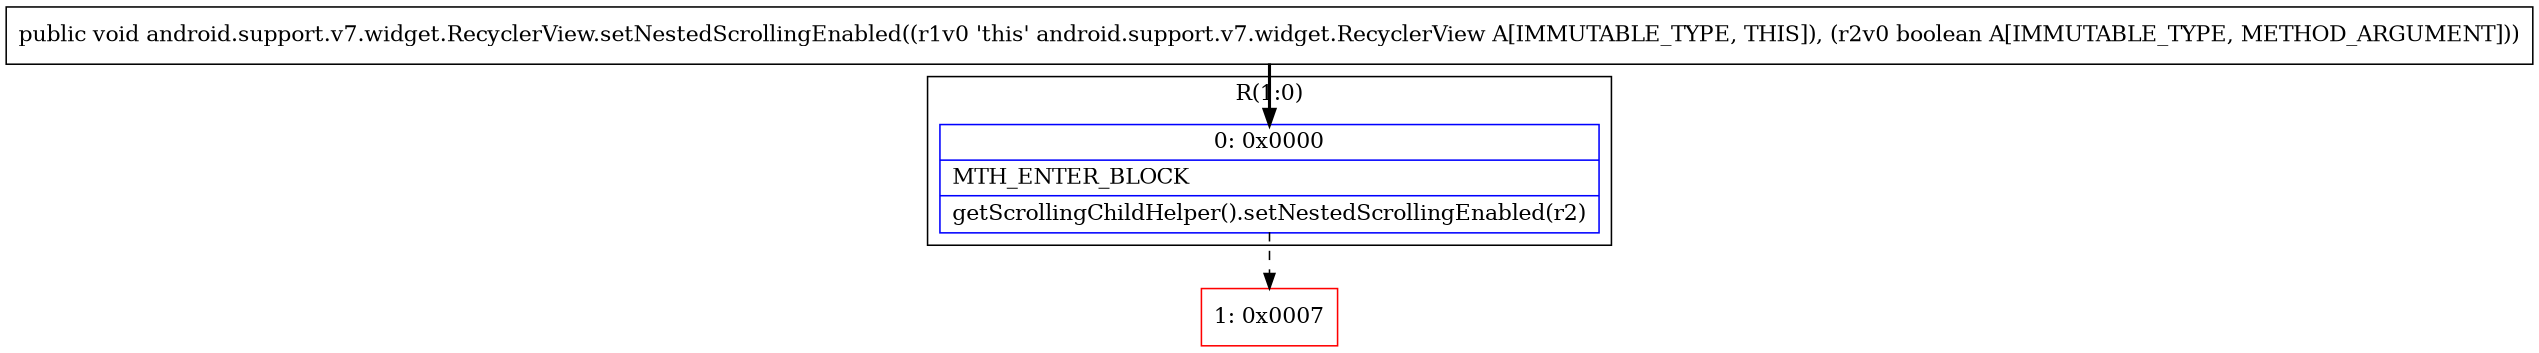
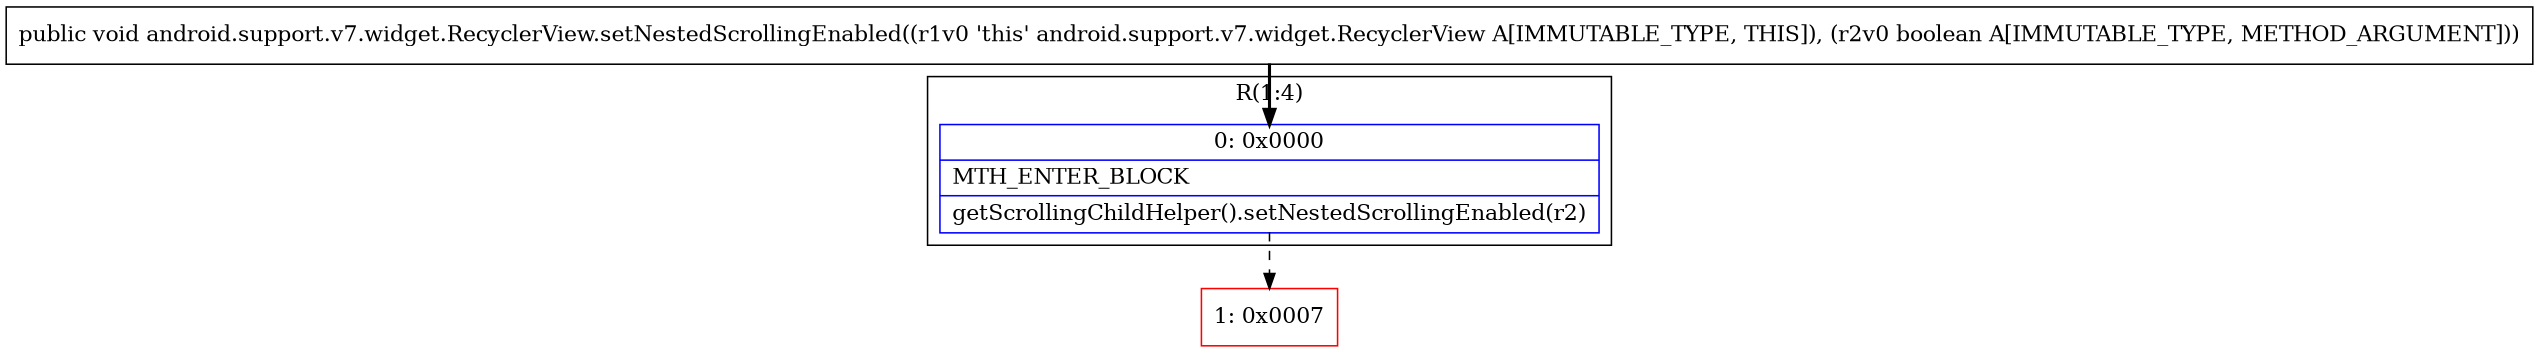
  digraph {
    node [shape=record]
    n1 [color=blue label="{0\:\ 0x0000|MTH_ENTER_BLOCK\l|getScrollingChildHelper().setNestedScrollingEnabled(r2)\l}"]
    n2 [color=red label="{1\:\ 0x0007}"]
    n3 [label="{public void android.support.v7.widget.RecyclerView.setNestedScrollingEnabled((r1v0 'this' android.support.v7.widget.RecyclerView A[IMMUTABLE_TYPE, THIS]), (r2v0 boolean A[IMMUTABLE_TYPE, METHOD_ARGUMENT])) }"]
    subgraph cluster_1 {
-     label="R(1:0)"
+     label="R(1:4)"
      n1
    }
    n1 -> n2 [style=dashed]
    n3 -> n1 [style=bold]
  }
